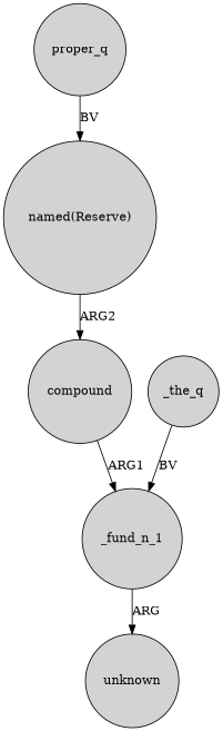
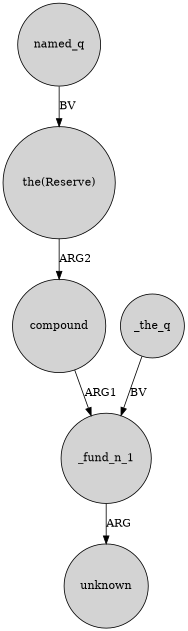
  digraph {
    node [shape=circle style=filled]
-   proper_q
-   "named(Reserve)"
+   proper_q [label=named_q]
+   "named(Reserve)" [label="the(Reserve)"]
    compound
    _fund_n_1
    unknown
    _the_q
    proper_q -> "named(Reserve)" [label=BV]
    "named(Reserve)" -> compound [label=ARG2]
    compound -> _fund_n_1 [label=ARG1]
    _fund_n_1 -> unknown [label=ARG]
    _the_q -> _fund_n_1 [label=BV]
  }
